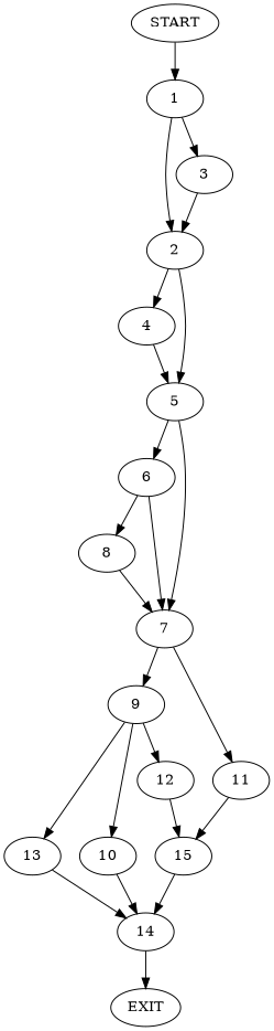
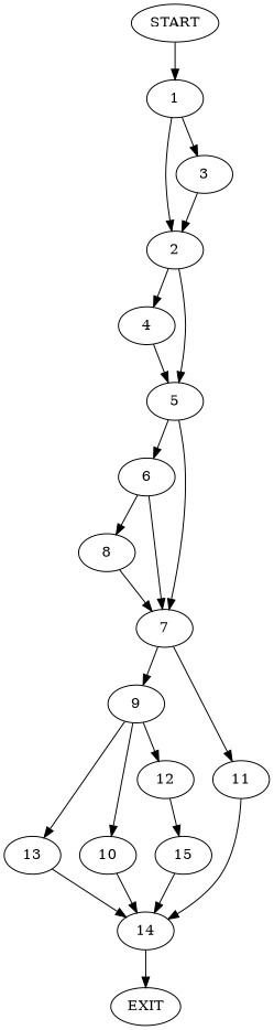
  digraph {
    n1 [label=START]
    1
    2
    3
    n5 [label=EXIT]
    4
    5
    6
    7
    8
    9
    11
    10
    12
    13
    14
    15
    n1 -> 1
    1 -> 2
    1 -> 3
    2 -> 4
    2 -> 5
    3 -> 2
    4 -> 5
    5 -> 6
    5 -> 7
    6 -> 7
    6 -> 8
    7 -> 9
    7 -> 11
    8 -> 7
    9 -> 10
    9 -> 12
    9 -> 13
-   11 -> 15
+   11 -> 14
    10 -> 14
    12 -> 15
    13 -> 14
    14 -> n5
    15 -> 14
  }
